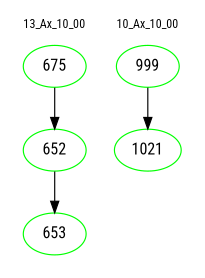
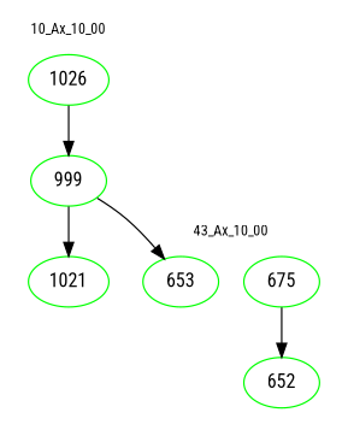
  digraph {
    fontname="Roboto Condensed"
    node [color=green fontname="Roboto Condensed"]
    edge [color=black fontname="Roboto Condensed"]
    n1 [label=675]
    n2 [label=652]
    n3 [label=653]
+   n4 [label=1026]
    n5 [label=999]
    n6 [label=1021]
    subgraph cluster_1 {
      color=white
      fontsize=10
-     label="13_Ax_10_00"
+     label="43_Ax_10_00"
      n1
      n2
      n3
    }
    subgraph cluster_2 {
      color=white
      fontsize=10
      label="10_Ax_10_00"
+     n4
      n5
      n6
    }
    n1 -> n2
-   n2 -> n3
+   n5 -> n3
+   n4 -> n5
    n5 -> n6
  }
